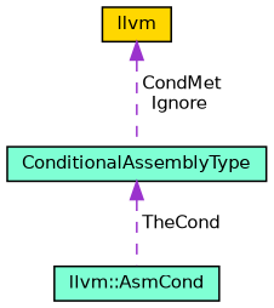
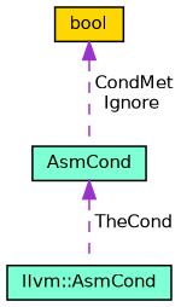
  digraph {
    fontname="DejaVu Sans"
    node [color=black fillcolor=aquamarine fontname="DejaVu Sans" fontsize=10 shape=box style=filled]
    edge [color=darkorchid3 dir=back fontname="DejaVu Sans" fontsize=10 labelfontname=Helvetica labelfontsize=10 style=dashed]
    n1 [fontcolor=black height=0.2 label="llvm::AsmCond" width=0.4]
-   n2 [height=0.2 label=ConditionalAssemblyType width=0.4]
-   n3 [fillcolor=gold height=0.2 label=llvm width=0.4]
+   n2 [height=0.2 label=AsmCond width=0.4]
+   n3 [fillcolor=gold height=0.2 label=bool width=0.4]
    n2 -> n1 [label=" TheCond"]
    n3 -> n2 [label=" CondMet\nIgnore"]
  }
